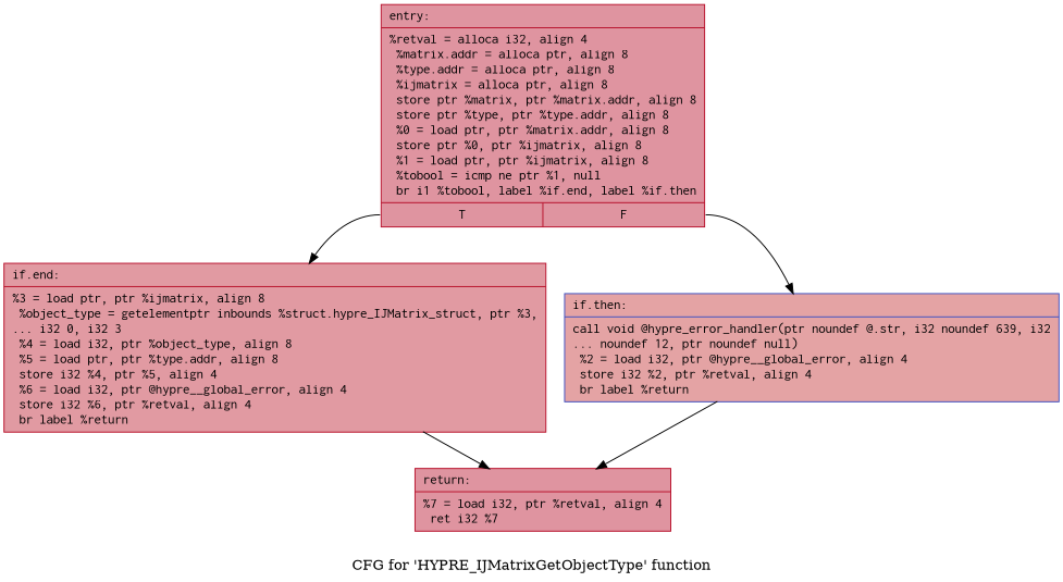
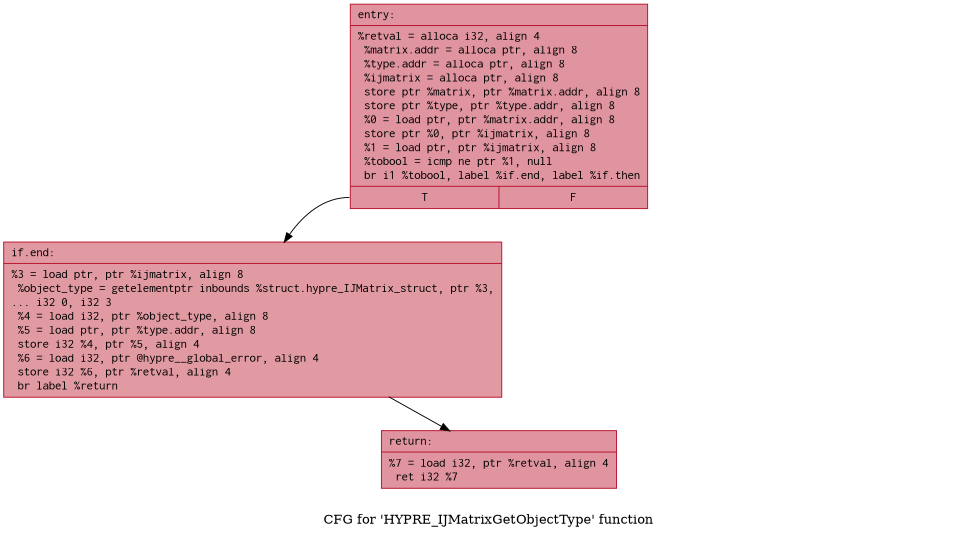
  digraph {
    label="CFG for 'HYPRE_IJMatrixGetObjectType' function"
    node [color="#b70d28ff" fillcolor="#b70d2870" fontname=Courier shape=record style=filled]
    n1 [label="{entry:\l|  %retval = alloca i32, align 4\l  %matrix.addr = alloca ptr, align 8\l  %type.addr = alloca ptr, align 8\l  %ijmatrix = alloca ptr, align 8\l  store ptr %matrix, ptr %matrix.addr, align 8\l  store ptr %type, ptr %type.addr, align 8\l  %0 = load ptr, ptr %matrix.addr, align 8\l  store ptr %0, ptr %ijmatrix, align 8\l  %1 = load ptr, ptr %ijmatrix, align 8\l  %tobool = icmp ne ptr %1, null\l  br i1 %tobool, label %if.end, label %if.then\l|{<s0>T|<s1>F}}"]
    n2 [fillcolor="#bb1b2c70" label="{if.end:\l|  %3 = load ptr, ptr %ijmatrix, align 8\l  %object_type = getelementptr inbounds %struct.hypre_IJMatrix_struct, ptr %3,\l... i32 0, i32 3\l  %4 = load i32, ptr %object_type, align 8\l  %5 = load ptr, ptr %type.addr, align 8\l  store i32 %4, ptr %5, align 4\l  %6 = load i32, ptr @hypre__global_error, align 4\l  store i32 %6, ptr %retval, align 4\l  br label %return\l}"]
-   n3 [color="#3d50c3ff" fillcolor="#c32e3170" label="{if.then:\l|  call void @hypre_error_handler(ptr noundef @.str, i32 noundef 639, i32\l... noundef 12, ptr noundef null)\l  %2 = load i32, ptr @hypre__global_error, align 4\l  store i32 %2, ptr %retval, align 4\l  br label %return\l}"]
    n4 [label="{return:\l|  %7 = load i32, ptr %retval, align 4\l  ret i32 %7\l}"]
    n1 -> n2 [tailport=s0]
-   n1 -> n3 [tailport=s1]
    n2 -> n4
-   n3 -> n4
  }
